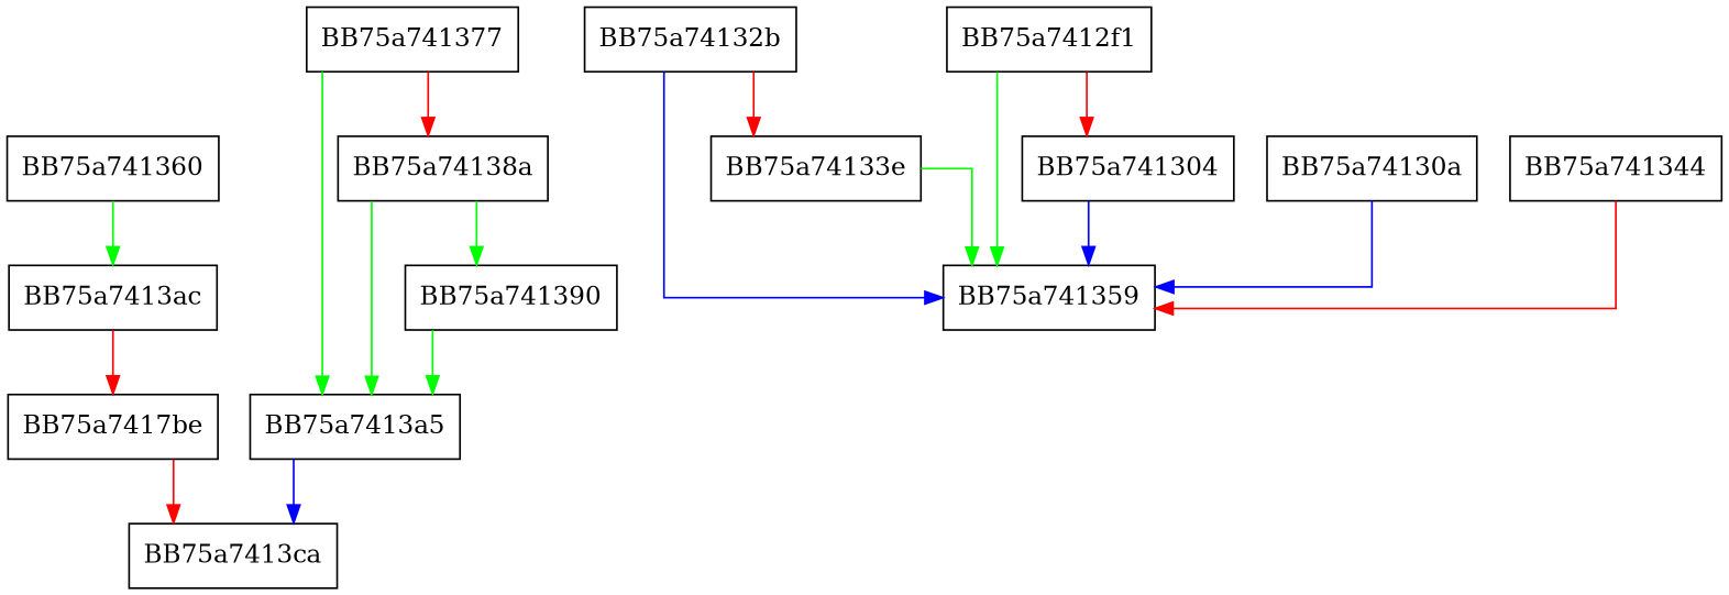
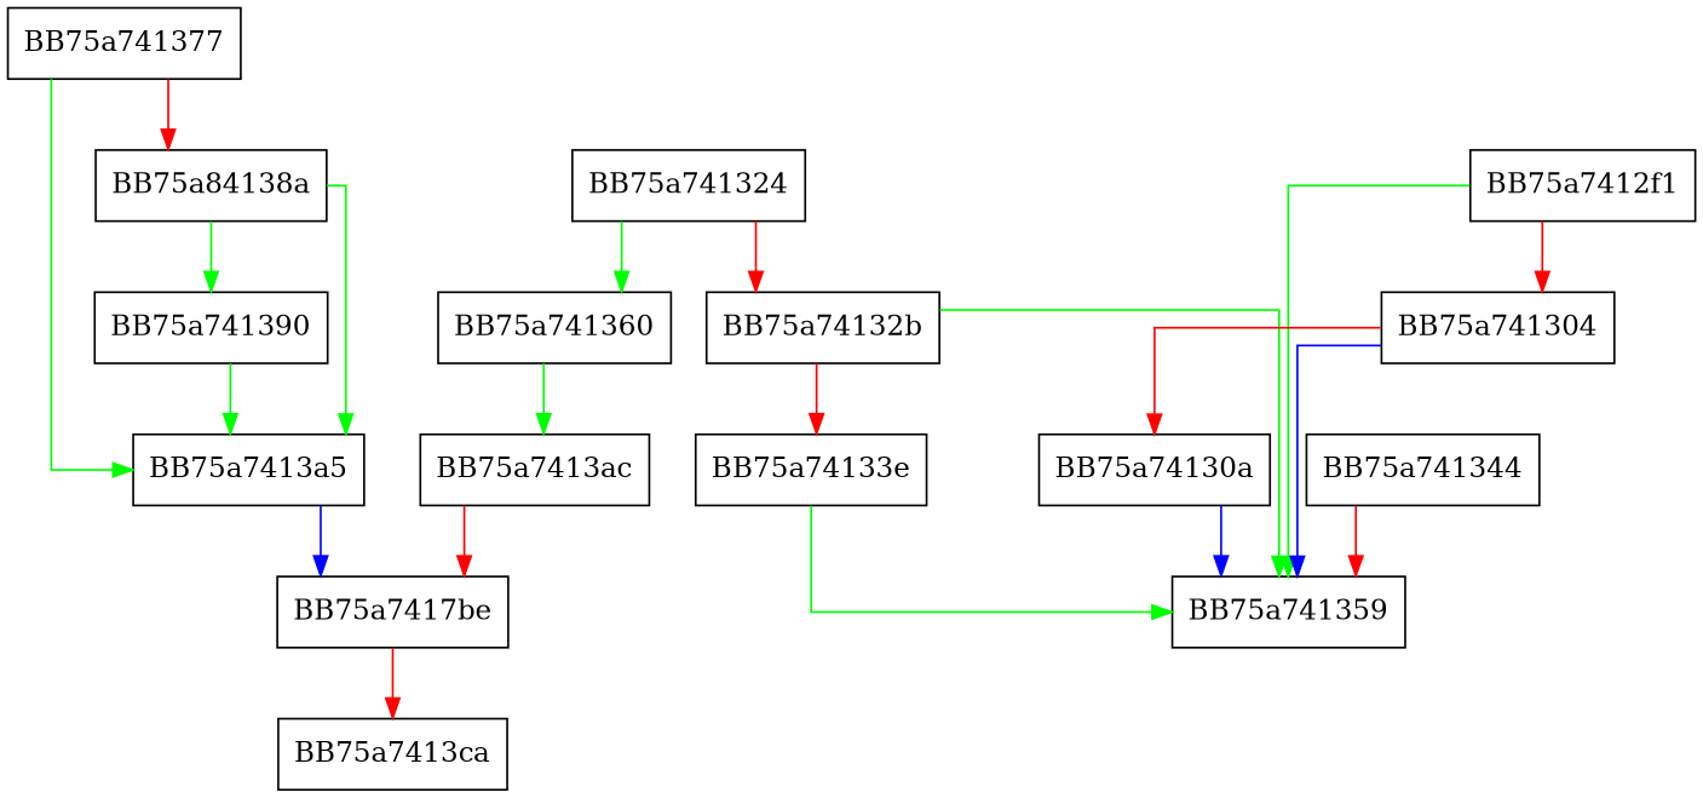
  digraph {
    splines=ortho
    node [shape=box]
    edge [color=green]
+   BB75a741324
    BB75a741360
    BB75a74132b
    BB75a7412f1
    BB75a741359
    BB75a741304
    BB75a7413ac
    BB75a74133e
    BB75a74130a
    n10 [label=BB75a7417be]
    BB75a741377
    BB75a7413a5
-   BB75a74138a
+   BB75a74138a [label=BB75a84138a]
    BB75a741344
    BB75a7413ca
    BB75a741390
+   BB75a741324 -> BB75a741360
+   BB75a741324 -> BB75a74132b [color=red]
    BB75a741360 -> BB75a7413ac
-   BB75a74132b -> BB75a741359 [color=blue]
+   BB75a74132b -> BB75a741359
    BB75a74132b -> BB75a74133e [color=red]
    BB75a7412f1 -> BB75a741359
    BB75a7412f1 -> BB75a741304 [color=red]
    BB75a741304 -> BB75a741359 [color=blue]
+   BB75a741304 -> BB75a74130a [color=red]
    BB75a7413ac -> n10 [color=red]
    BB75a74133e -> BB75a741359
    BB75a74130a -> BB75a741359 [color=blue]
    n10 -> BB75a7413ca [color=red]
    BB75a741377 -> BB75a7413a5
    BB75a741377 -> BB75a74138a [color=red]
-   BB75a7413a5 -> BB75a7413ca [color=blue]
+   BB75a7413a5 -> n10 [color=blue]
    BB75a74138a -> BB75a7413a5
    BB75a74138a -> BB75a741390
    BB75a741344 -> BB75a741359 [color=red]
    BB75a741390 -> BB75a7413a5
  }
